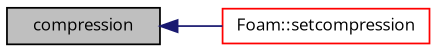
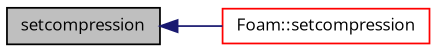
  digraph {
    rankdir=LR
    fontname="Open Sans"
    node [fontname="Open Sans" fontsize=10 shape=record]
-   n1 [color=black fillcolor=grey75 fontcolor=black height=0.2 label=compression style=filled width=0.4]
+   n1 [color=black fillcolor=grey75 fontcolor=black height=0.2 label=setcompression style=filled width=0.4]
    n2 [color=red height=0.2 label="Foam::setcompression" width=0.4]
    n1 -> n2 [color=midnightblue dir=back fontname="Open Sans" fontsize=10 labelfontname=FreeSans labelfontsize=10 style=solid]
  }
